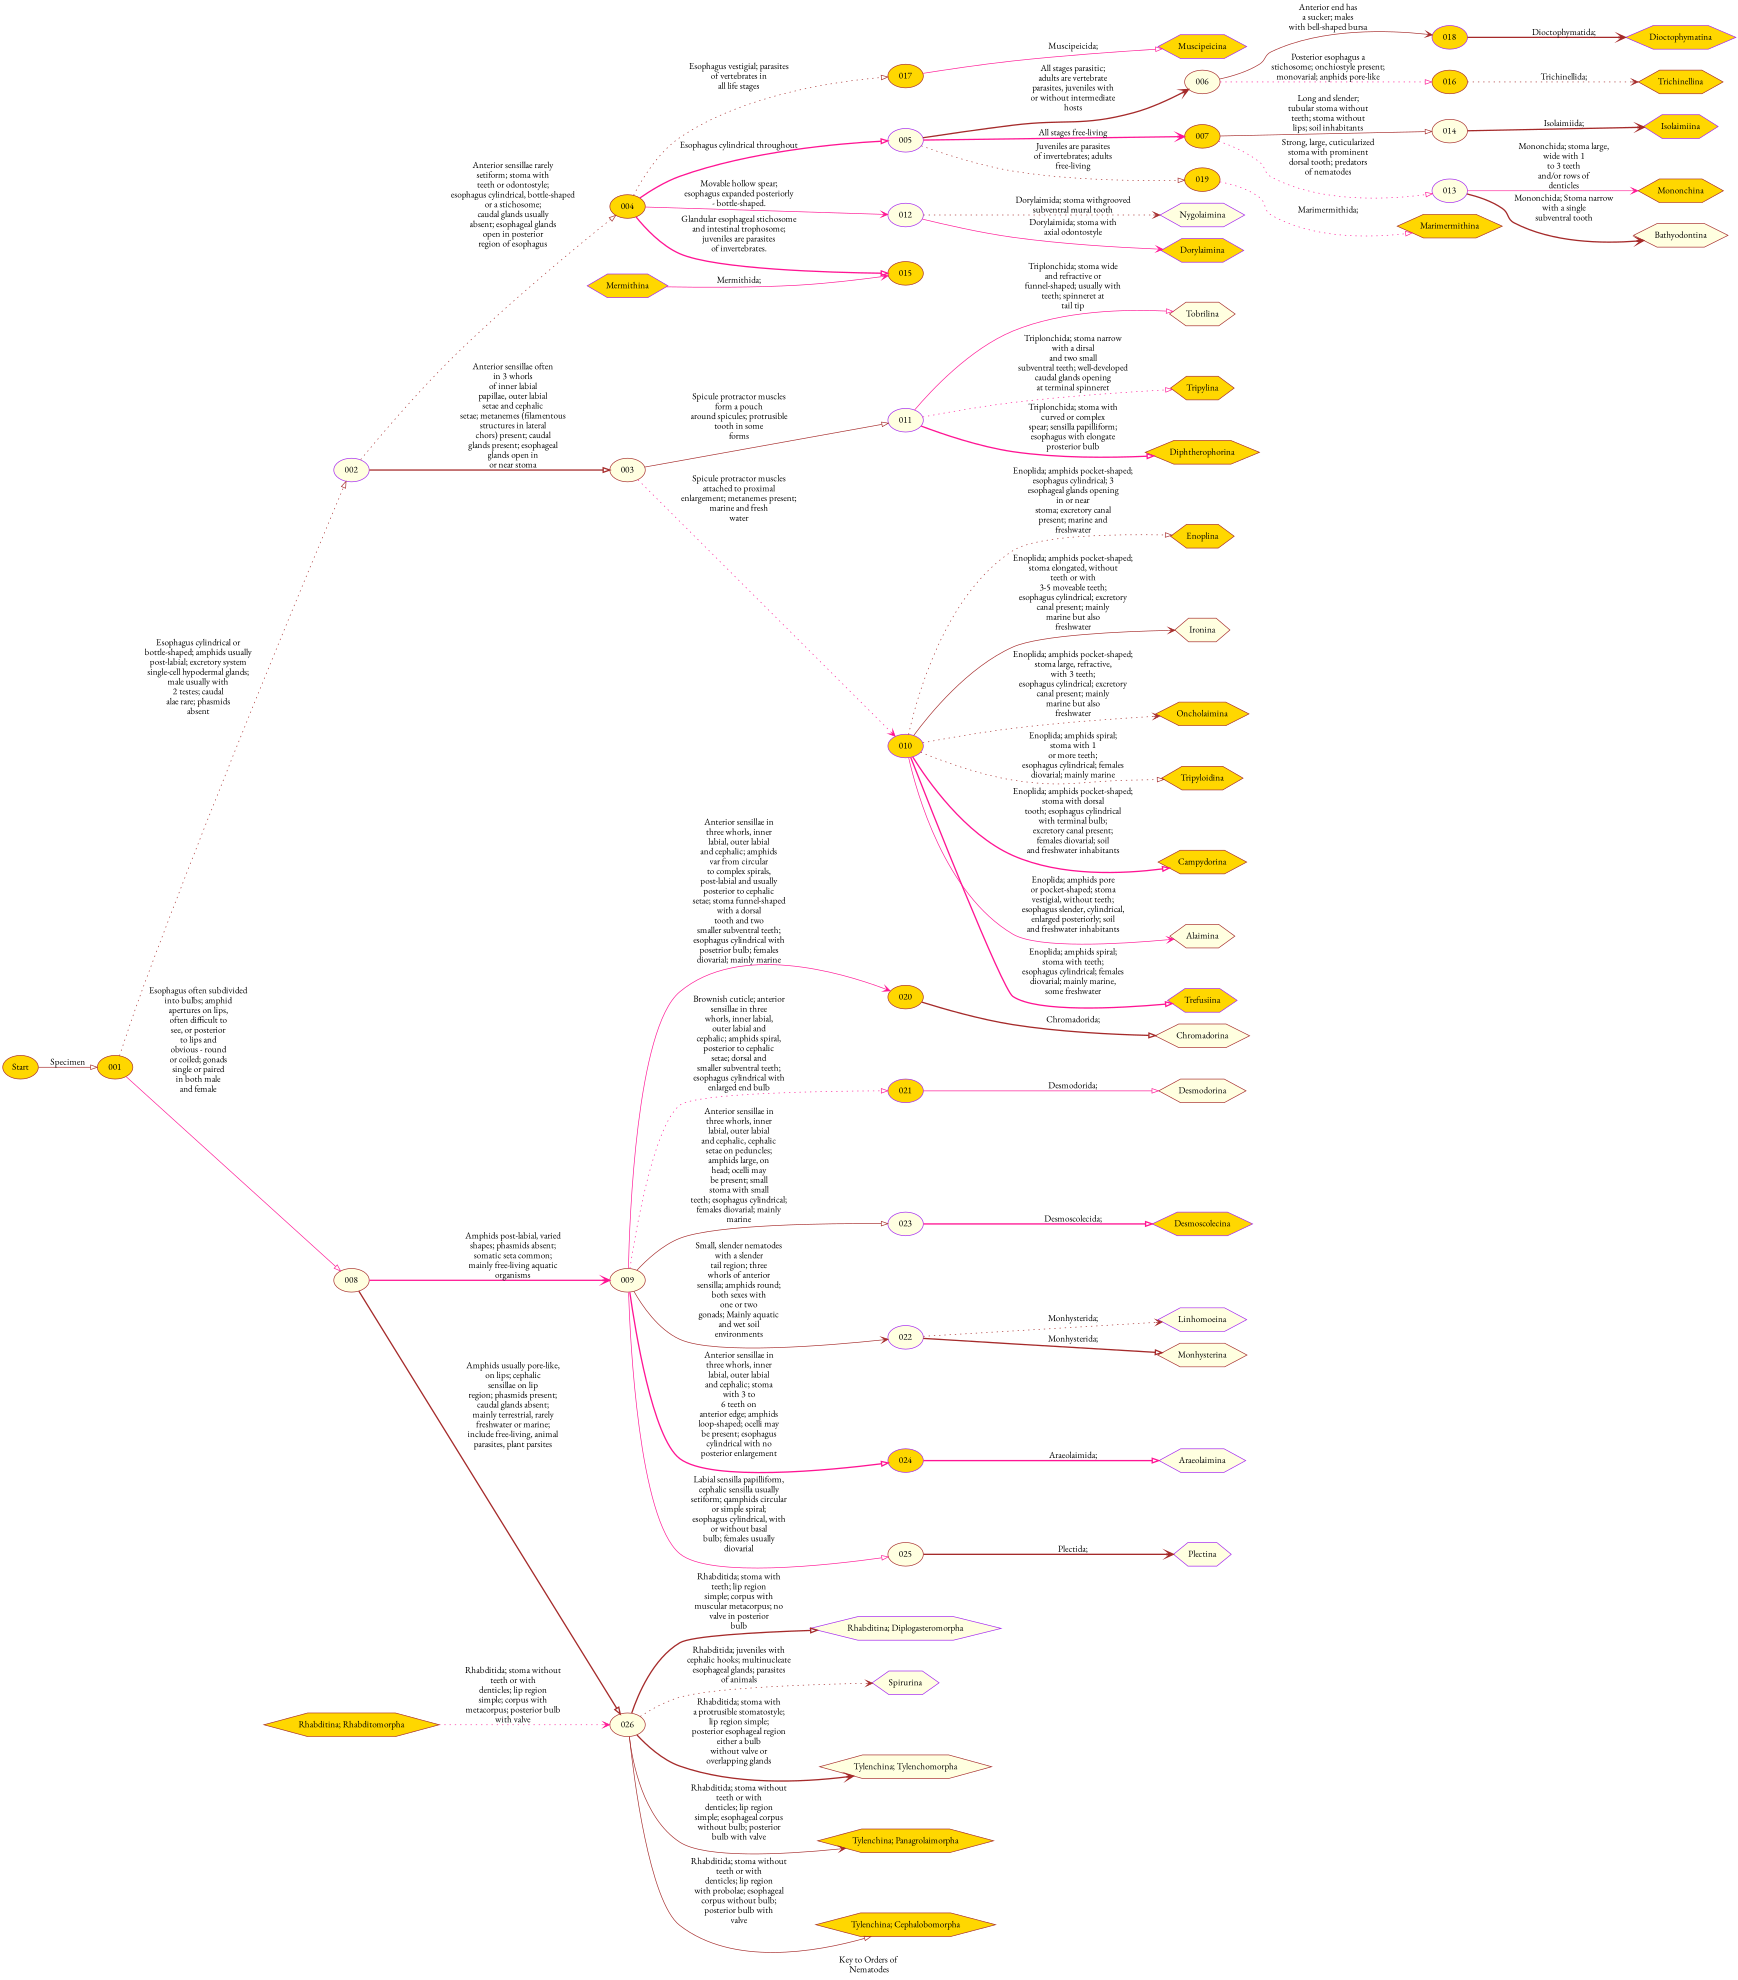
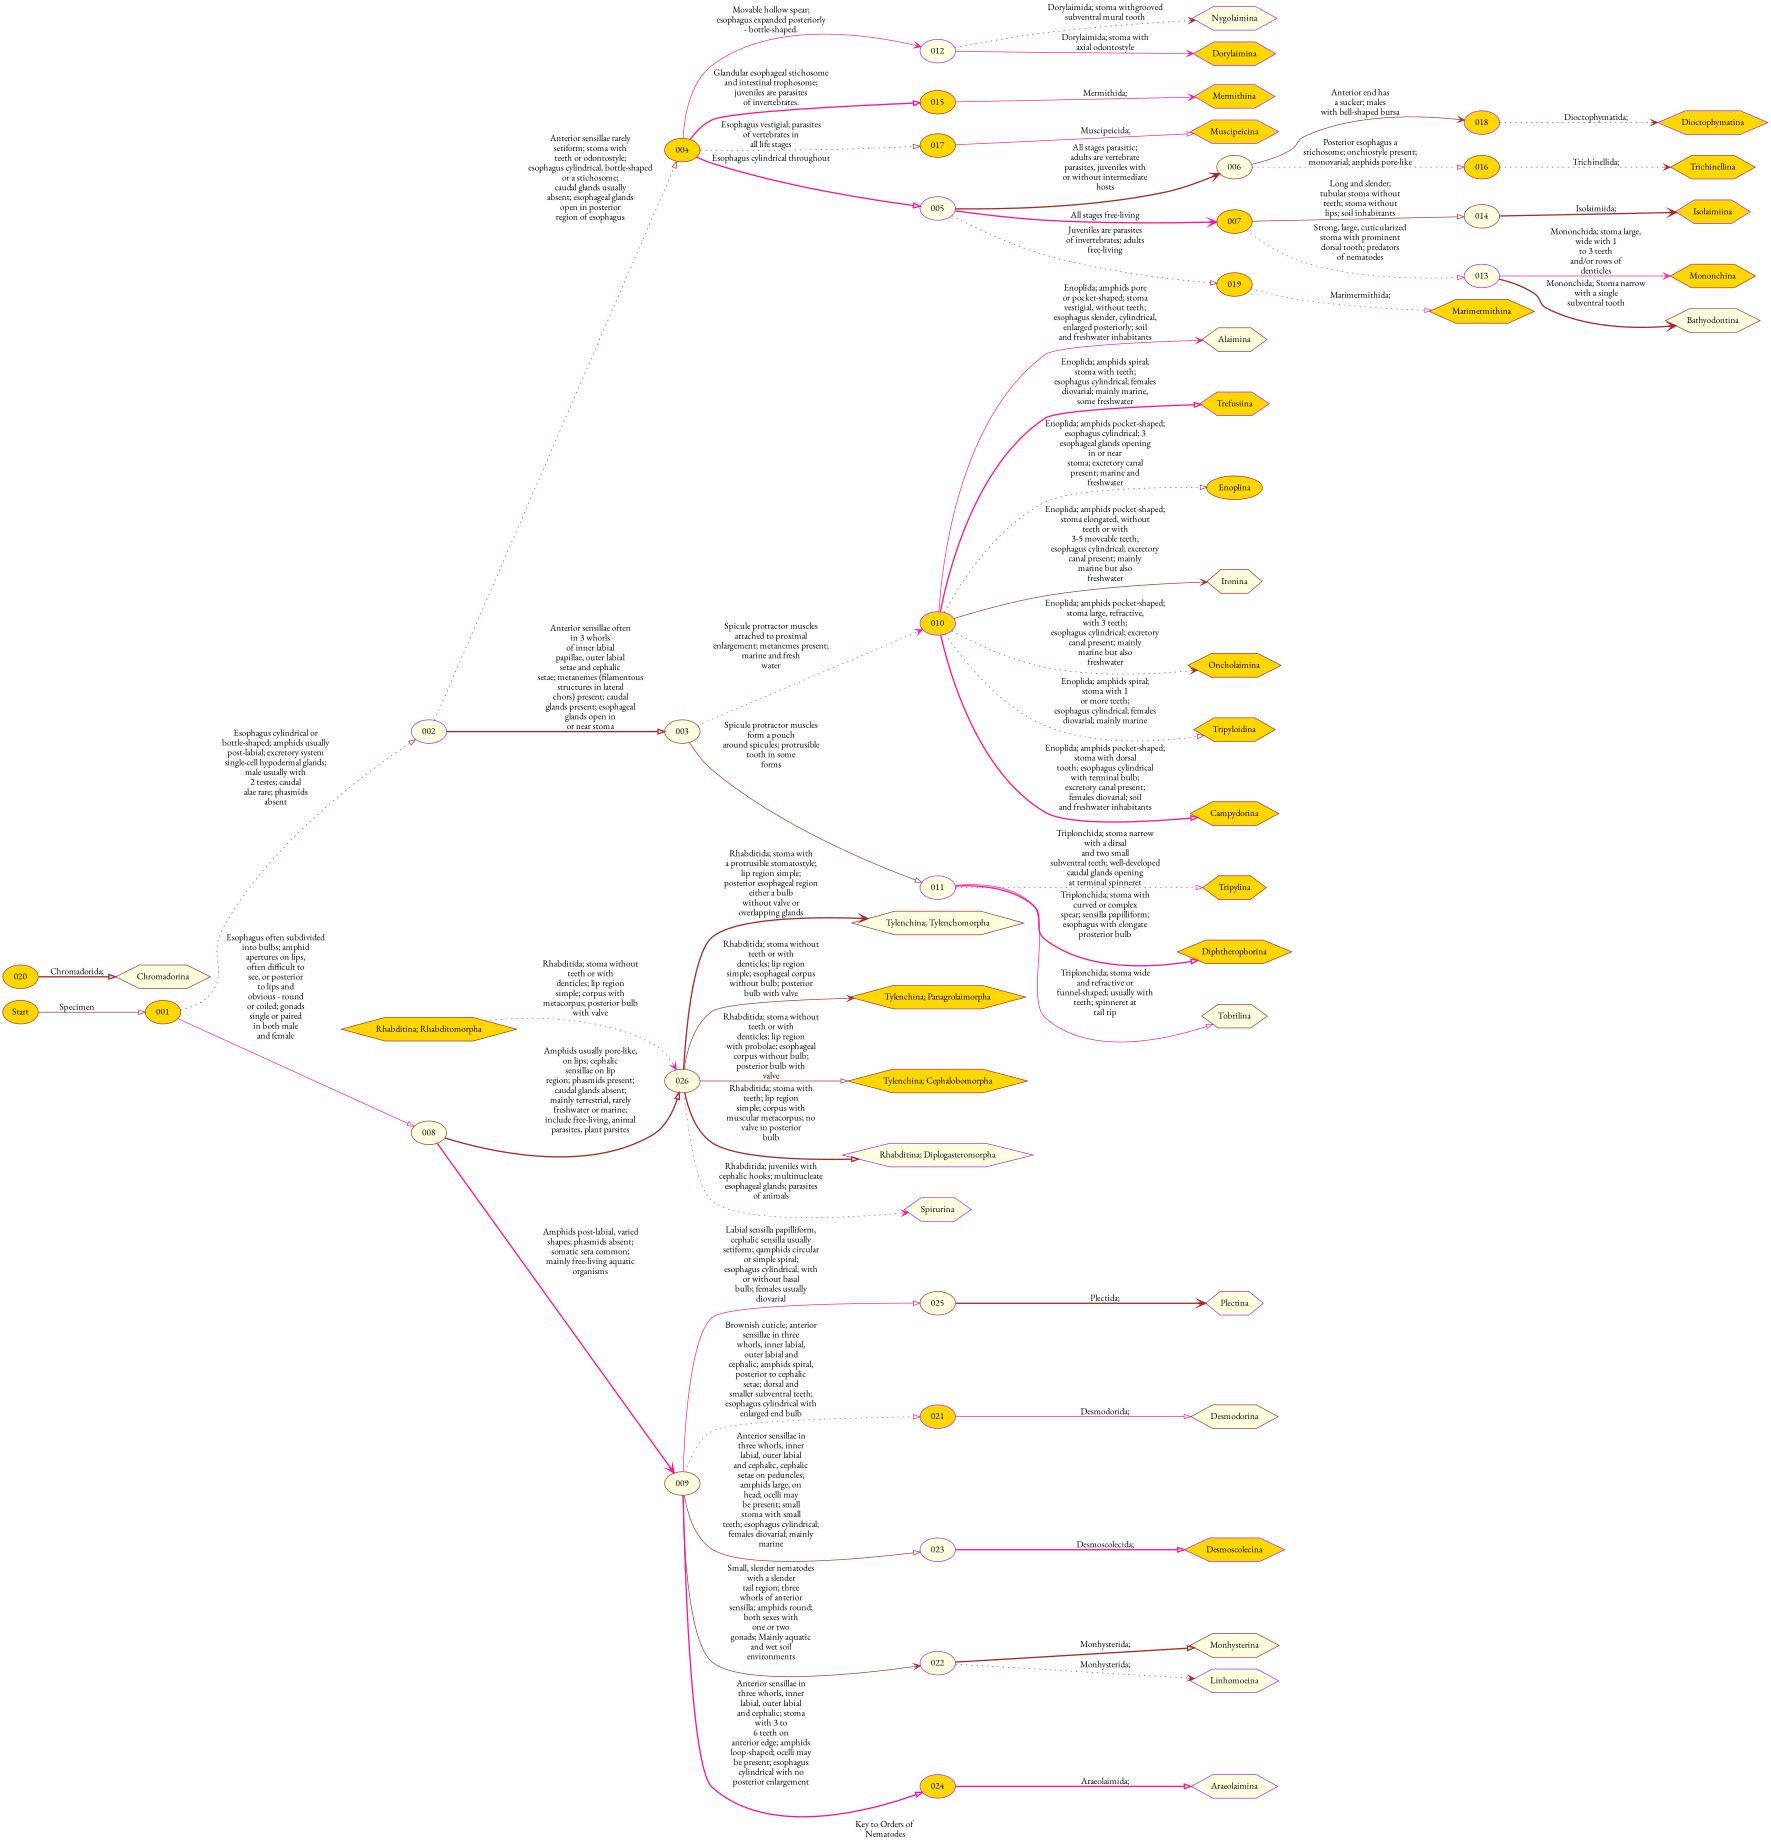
  digraph {
    fontname="EB Garamond"
    label="Key to Orders of \nNematodes"
    rankdir=LR
    remincross=True
    node [color=brown fillcolor=gold fontname="EB Garamond" shape=hexagon style=filled]
    edge [arrowhead=onormal color=brown fontname="EB Garamond" style=bold]
-   n1 [label=Enoplina]
+   n1 [label=Enoplina shape=ellipse]
    n2 [fillcolor=lightyellow label=Ironina]
    n3 [label=Oncholaimina]
    n4 [label=Tripyloidina]
    n5 [label=Campydorina]
    n6 [fillcolor=lightyellow label=Alaimina]
    n7 [color=purple label=Trefusiina]
    n8 [label=Diphtherophorina]
    n9 [fillcolor=lightyellow label=Tobrilina]
    n10 [label=Tripylina]
    n11 [color=purple label=Dorylaimina]
    n12 [color=purple fillcolor=lightyellow label=Nygolaimina]
    n13 [label=Mononchina]
    n14 [fillcolor=lightyellow label=Bathyodontina]
    n15 [color=purple label=Isolaimiina]
    n16 [color=purple label=Mermithina]
    n17 [label=Trichinellina]
    n18 [color=purple label=Muscipeicina]
    n19 [color=purple label=Dioctophymatina]
    n20 [label=Marimermithina]
    n21 [fillcolor=lightyellow label=Chromadorina]
    n22 [fillcolor=lightyellow label=Desmodorina]
    n23 [fillcolor=lightyellow label=Monhysterina]
    n24 [color=purple fillcolor=lightyellow label=Linhomoeina]
    n25 [color=purple label=Desmoscolecina]
    n26 [color=purple fillcolor=lightyellow label=Araeolaimina]
    n27 [color=purple fillcolor=lightyellow label=Plectina]
    n28 [fillcolor=lightyellow label="Tylenchina; Tylenchomorpha\n"]
    n29 [label="Tylenchina; Panagrolaimorpha\n"]
    n30 [label="Tylenchina; Cephalobomorpha\n"]
    n31 [color=purple fillcolor=lightyellow label="Rhabditina; Diplogasteromorpha\n"]
    n32 [label="Rhabditina; Rhabditomorpha\n"]
    026 [fillcolor=lightyellow shape=""]
    n34 [color=purple fillcolor=lightyellow label=Spirurina]
    Start [shape=""]
    001 [shape=""]
    002 [color=purple fillcolor=lightyellow shape=""]
    008 [fillcolor=lightyellow shape=""]
    003 [fillcolor=lightyellow shape=""]
    004 [shape=""]
    009 [fillcolor=lightyellow shape=""]
    010 [color=purple shape=""]
    011 [color=purple fillcolor=lightyellow shape=""]
    012 [color=purple fillcolor=lightyellow shape=""]
    015 [shape=""]
    017 [shape=""]
    005 [color=purple fillcolor=lightyellow shape=""]
    020 [shape=""]
    021 [color=purple shape=""]
    023 [color=purple fillcolor=lightyellow shape=""]
    022 [color=purple fillcolor=lightyellow shape=""]
    024 [color=purple shape=""]
    025 [fillcolor=lightyellow shape=""]
    019 [shape=""]
    006 [fillcolor=lightyellow shape=""]
    007 [shape=""]
    016 [shape=""]
    018 [color=purple shape=""]
    013 [color=purple fillcolor=lightyellow shape=""]
    014 [fillcolor=lightyellow shape=""]
    n32 -> 026 [arrowhead=vee color=deeppink label="Rhabditida; stoma without\nteeth or with\ndenticles; lip region\nsimple; corpus with\nmetacorpus; posterior bulb\nwith valve\n" style=dotted]
    026 -> n28 [arrowhead=vee label="Rhabditida; stoma with\na protrusible stomatostyle;\nlip region simple;\nposterior esophageal region\neither a bulb\nwithout valve or\noverlapping glands\n"]
    026 -> n29 [arrowhead=vee label="Rhabditida; stoma without\nteeth or with\ndenticles; lip region\nsimple; esophageal corpus\nwithout bulb; posterior\nbulb with valve\n" style=solid]
    026 -> n30 [label="Rhabditida; stoma without\nteeth or with\ndenticles; lip region\nwith probolae; esophageal\ncorpus without bulb;\nposterior bulb with\nvalve\n" style=solid]
    026 -> n31 [label="Rhabditida; stoma with\nteeth; lip region\nsimple; corpus with\nmuscular metacorpus; no\nvalve in posterior\nbulb\n"]
-   026 -> n34 [arrowhead=vee label="Rhabditida; juveniles with\ncephalic hooks; multinucleate\nesophageal glands; parasites\nof animals\n" style=dotted]
+   026 -> n34 [arrowhead=vee color=deeppink label="Rhabditida; juveniles with\ncephalic hooks; multinucleate\nesophageal glands; parasites\nof animals\n" style=dotted]
    Start -> 001 [label=Specimen style=solid]
    001 -> 002 [label="Esophagus cylindrical or\nbottle-shaped; amphids usually\npost-labial; excretory system\nsingle-cell hypodermal glands;\nmale usually with\n2 testes; caudal\nalae rare; phasmids\nabsent\n" style=dotted]
    001 -> 008 [color=deeppink label="Esophagus often subdivided\ninto bulbs; amphid\napertures on lips,\noften difficult to\nsee, or posterior\nto lips and\nobvious - round\nor coiled; gonads\nsingle or paired\nin both male\nand female\n" style=solid]
    002 -> 003 [label="Anterior sensillae often\nin 3 whorls\nof inner labial\npapillae, outer labial\nsetae and cephalic\nsetae; metanemes (filamentous\nstructures in lateral\nchors) present; caudal\nglands present; esophageal\nglands open in\nor near stoma\n"]
    002 -> 004 [label="Anterior sensillae rarely\nsetiform; stoma with\nteeth or odontostyle;\nesophagus cylindrical, bottle-shaped\nor a stichosome;\ncaudal glands usually\nabsent; esophageal glands\nopen in posterior\nregion of esophagus\n" style=dotted]
    008 -> 026 [label="Amphids usually pore-like,\non lips; cephalic\nsensillae on lip\nregion; phasmids present;\ncaudal glands absent;\nmainly terrestrial, rarely\nfreshwater or marine;\ninclude free-living, animal\nparasites, plant parsites\n"]
    008 -> 009 [arrowhead=vee color=deeppink label="Amphids post-labial, varied\nshapes; phasmids absent;\nsomatic seta common;\nmainly free-living aquatic\norganisms\n"]
    003 -> 010 [arrowhead=vee color=deeppink label="Spicule protractor muscles\nattached to proximal\nenlargement; metanemes present;\nmarine and fresh\nwater\n" style=dotted]
    003 -> 011 [label="Spicule protractor muscles\nform a pouch\naround spicules; protrusible\ntooth in some\nforms\n" style=solid]
    004 -> 012 [arrowhead=vee color=deeppink label="Movable hollow spear;\nesophagus expanded posteriorly\n- bottle-shaped.\n" style=solid]
    004 -> 015 [color=deeppink label="Glandular esophageal stichosome\nand intestinal trophosome;\njuveniles are parasites\nof invertebrates.\n"]
    004 -> 017 [label="Esophagus vestigial; parasites\nof vertebrates in\nall life stages\n" style=dotted]
    004 -> 005 [color=deeppink label="Esophagus cylindrical throughout\n"]
-   009 -> 020 [arrowhead=vee color=deeppink label="Anterior sensillae in\nthree whorls, inner\nlabial, outer labial\nand cephalic; amphids\nvar from circular\nto complex spirals,\npost-labial and usually\nposterior to cephalic\nsetae; stoma funnel-shaped\nwith a dorsal\ntooth and two\nsmaller subventral teeth;\nesophagus cylindrical with\nposetrior bulb; females\ndiovarial; mainly marine\n" style=solid]
    009 -> 021 [color=deeppink label="Brownish cuticle; anterior\nsensillae in three\nwhorls, inner labial,\nouter labial and\ncephalic; amphids spiral,\nposterior to cephalic\nsetae; dorsal and\nsmaller subventral teeth;\nesophagus cylindrical with\nenlarged end bulb\n" style=dotted]
    009 -> 023 [label="Anterior sensillae in\nthree whorls, inner\nlabial, outer labial\nand cephalic, cephalic\nsetae on peduncles;\namphids large, on\nhead; ocelli may\nbe present; small\nstoma with small\nteeth; esophagus cylindrical;\nfemales diovarial; mainly\nmarine\n" style=solid]
    009 -> 022 [arrowhead=vee label="Small, slender nematodes\nwith a slender\ntail region; three\nwhorls of anterior\nsensilla; amphids round;\nboth sexes with\none or two\ngonads; Mainly aquatic\nand wet soil\nenvironments\n" style=solid]
    009 -> 024 [color=deeppink label="Anterior sensillae in\nthree whorls, inner\nlabial, outer labial\nand cephalic; stoma\nwith 3 to\n6 teeth on\nanterior edge; amphids\nloop-shaped; ocelli may\nbe present; esophagus\ncylindrical with no\nposterior enlargement\n"]
    009 -> 025 [color=deeppink label="Labial sensilla papilliform,\ncephalic sensilla usually\nsetiform; qamphids circular\nor simple spiral;\nesophagus cylindrical, with\nor without basal\nbulb; females usually\ndiovarial\n" style=solid]
    010 -> n1 [label="Enoplida; amphids pocket-shaped;\nesophagus cylindrical; 3\nesophageal glands opening\nin or near\nstoma; excretory canal\npresent; marine and\nfreshwater\n" style=dotted]
    010 -> n2 [arrowhead=vee label="Enoplida; amphids pocket-shaped;\nstoma elongated, without\nteeth or with\n3-5 moveable teeth;\nesophagus cylindrical; excretory\ncanal present; mainly\nmarine but also\nfreshwater\n" style=solid]
    010 -> n3 [arrowhead=vee label="Enoplida; amphids pocket-shaped;\nstoma large, refractive,\nwith 3 teeth;\nesophagus cylindrical; excretory\ncanal present; mainly\nmarine but also\nfreshwater\n" style=dotted]
    010 -> n4 [label="Enoplida; amphids spiral;\nstoma with 1\nor more teeth;\nesophagus cylindrical; females\ndiovarial; mainly marine\n" style=dotted]
    010 -> n5 [color=deeppink label="Enoplida; amphids pocket-shaped;\nstoma with dorsal\ntooth; esophagus cylindrical\nwith terminal bulb;\nexcretory canal present;\nfemales diovarial; soil\nand freshwater inhabitants\n"]
    010 -> n6 [arrowhead=vee color=deeppink label="Enoplida; amphids pore\nor pocket-shaped; stoma\nvestigial, without teeth;\nesophagus slender, cylindrical,\nenlarged posteriorly; soil\nand freshwater inhabitants\n" style=solid]
    010 -> n7 [color=deeppink label="Enoplida; amphids spiral;\nstoma with teeth;\nesophagus cylindrical; females\ndiovarial; mainly marine,\nsome freshwater\n"]
    011 -> n8 [color=deeppink label="Triplonchida; stoma with\ncurved or complex\nspear; sensilla papilliform;\nesophagus with elongate\nprosterior bulb\n"]
    011 -> n9 [color=deeppink label="Triplonchida; stoma wide\nand refractive or\nfunnel-shaped; usually with\nteeth; spinneret at\ntail tip\n" style=solid]
    011 -> n10 [color=deeppink label="Triplonchida; stoma narrow\nwith a dirsal\nand two small\nsubventral teeth; well-developed\ncaudal glands opening\nat terminal spinneret\n" style=dotted]
    012 -> n11 [arrowhead=vee color=deeppink label="Dorylaimida; stoma with\naxial odontostyle\n" style=solid]
    012 -> n12 [arrowhead=vee label="Dorylaimida; stoma withgrooved\nsubventral mural tooth\n" style=dotted]
-   n16 -> 015 [arrowhead=vee color=deeppink label="Mermithida;\n" style=solid]
+   015 -> n16 [arrowhead=vee color=deeppink label="Mermithida;\n" style=solid]
    017 -> n18 [color=deeppink label="Muscipeicida;\n" style=solid]
    005 -> 019 [label="Juveniles are parasites\nof invertebrates; adults\nfree-living\n" style=dotted]
    005 -> 006 [arrowhead=vee label="All stages parasitic;\nadults are vertebrate\nparasites, juveniles with\nor without intermediate\nhosts\n"]
    005 -> 007 [arrowhead=vee color=deeppink label="All stages free-living\n"]
    020 -> n21 [label="Chromadorida;\n"]
    021 -> n22 [color=deeppink label="Desmodorida;\n" style=solid]
    023 -> n25 [color=deeppink label="Desmoscolecida;\n"]
    022 -> n23 [label="Monhysterida;\n"]
    022 -> n24 [arrowhead=vee label="Monhysterida;\n" style=dotted]
    024 -> n26 [color=deeppink label="Araeolaimida;\n"]
    025 -> n27 [arrowhead=vee label="Plectida;\n"]
    019 -> n20 [color=deeppink label="Marimermithida;\n" style=dotted]
    006 -> 016 [color=deeppink label="Posterior esophagus a\nstichosome; onchiostyle present;\nmonovarial; anphids pore-like\n" style=dotted]
    006 -> 018 [arrowhead=vee label="Anterior end has\na sucker; males\nwith bell-shaped bursa\n" style=solid]
    007 -> 013 [color=deeppink label="Strong, large, cuticularized\nstoma with prominent\ndorsal tooth; predators\nof nematodes\n" style=dotted]
    007 -> 014 [label="Long and slender;\ntubular stoma without\nteeth; stoma without\nlips; soil inhabitants\n" style=solid]
    016 -> n17 [arrowhead=vee label="Trichinellida;\n" style=dotted]
-   018 -> n19 [arrowhead=vee label="Dioctophymatida;\n"]
+   018 -> n19 [arrowhead=vee label="Dioctophymatida;\n" style=dotted]
    013 -> n13 [arrowhead=vee color=deeppink label="Mononchida; stoma large,\nwide with 1\nto 3 teeth\nand/or rows of\ndenticles\n" style=solid]
    013 -> n14 [arrowhead=vee label="Mononchida; Stoma narrow\nwith a single\nsubventral tooth\n"]
    014 -> n15 [arrowhead=vee label="Isolaimiida;\n"]
  }
